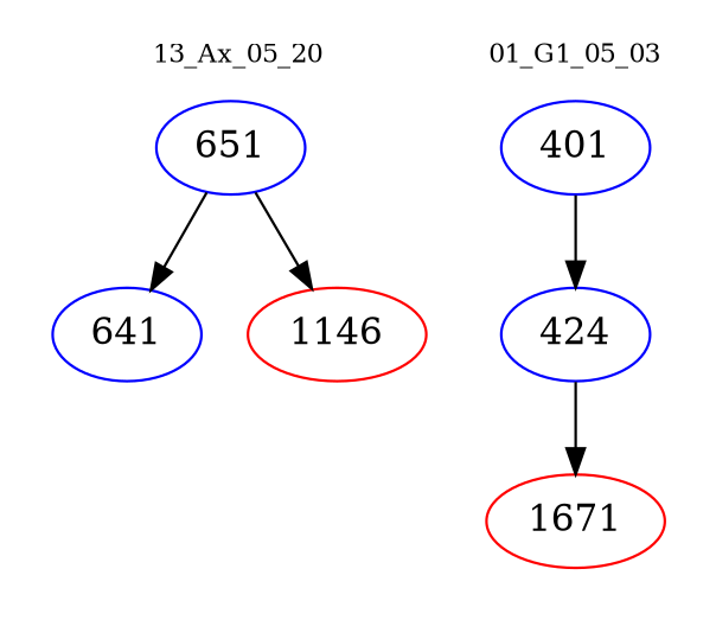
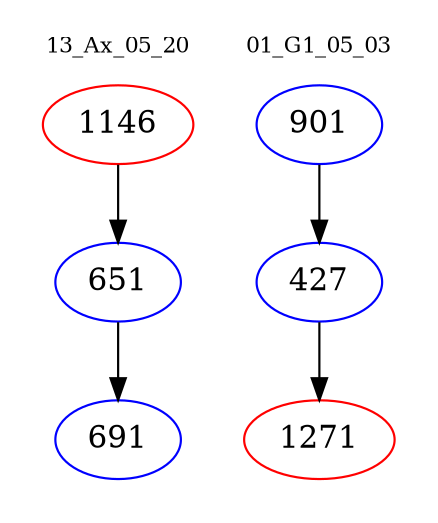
  digraph {
    node [color=blue]
    edge [color=black]
    n1 [label=651]
-   n2 [label=641]
+   n2 [label=691]
    n3 [color=red label=1146]
-   n4 [label=401]
-   n5 [label=424]
-   n6 [color=red label=1671]
+   n4 [label=901]
+   n5 [label=427]
+   n6 [color=red label=1271]
    subgraph cluster_1 {
      color=white
      fontsize=10
      label="13_Ax_05_20"
      n1
      n2
      n3
    }
    subgraph cluster_2 {
      color=white
      fontsize=10
      label="01_G1_05_03"
      n4
      n5
      n6
    }
    n1 -> n2
-   n1 -> n3
+   n3 -> n1
    n4 -> n5
    n5 -> n6
  }
